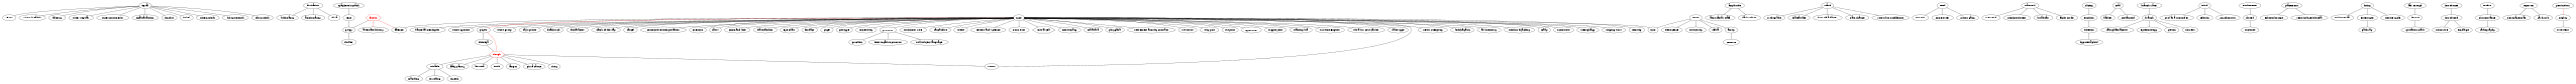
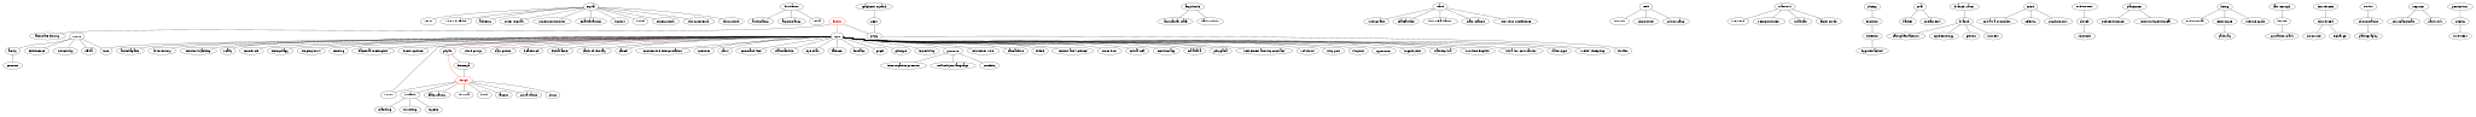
  strict graph {
    equal
    "1900s"
    n3 [label="wire's breadth"]
    abhenry
    "outer regular"
    superconsumerist
    egalitarianism
    isophot
    isohel
    "ninety-ninth"
    "thirty-seventh"
    "thirty-sixth"
    divination
    arithmancy
    amniomancy
    "völva"
    fiction [color=red fontcolor=red shape=hexagon]
    "alternate history"
    type
    pulpy
    icon
    antichagasic
    "ad inventory"
    "session hijacking"
    scally
    scombroid
    stenophagy
    "singing bowl"
    xenolog
    "bacterial meningitis"
    "bomb cyclone"
    phyllo
    "blood group"
    "bajo quinto"
    beachrock
    bicharacter
    "catch of the day"
    cancel
    "consecutive interpretation"
    coercion
    cauri
    "command line"
    diatoxanthin
    "eye chart"
    faience
    fondaco
    gugel
    gliotype
    incredulity
    pronoun
    "Kirschner wire"
    Lancashire
    lidded
    "Letters and Science"
    "moon boot"
-   "mitral cell" [shape=hexagon]
+   "mitral cell"
    meritocracy
    "ma'abara"
    phrygana
    "retirement annuity contract"
    "roll cloud"
    "ruby port"
    rhupunt
    typesetter
    "toggle joint"
    "training bra"
    "two-line English"
    "ultra low cost carrier"
    "value type"
    wonut
    "Welsh Sheepdog"
    thriller
    sense
    amity
    dehiscence
    inductivity
    "uff da"
    connote
    bisteeya
    dough [color=red fontcolor=red shape=hexagon]
    "interrogative pronoun"
    "null-subject language"
    proclitic
    amplitude
    "almucantar staff"
    "dark soliton"
    stand
    orthograde
    chateaulike
    "dust off a batter"
    "main chance"
    "vote of no confidence"
    seek
    osmosis
    "come-outer"
    "prison gang"
    transmit
    oversend
    semipersistent
    broadcast
    "flight mode"
    slicing
    excision
    deletion
    hypotetraploid
    "spaghetti squash"
    pepo
    coal
    backet
    metacresol
    suitable
    "flaky pastry"
    khurma
    knish
    langos
    "pizza sauce"
    pirog
    mantling
    towelling
    toyetic
    "branch water"
    branch
    calosphaeriaceous
    epidemiology
    gibbon
    "iron fist"
    mind
    "cool as a cucumber"
    celerity
    psychomotor
    eudiometer
    closed
    unclosed
    placement
    echoendoscope
    ventriculoperitioneal
    lining
    endometrial
    enterocyte
    "uterine cycle"
    pathway
    "fair enough"
    denote
    "quotation mark"
    introducee
    introduced
    normwise
    "T-Charge"
    modus
    circumstance
    pathography
    reporter
    newspaperman
    yardwork
    petricolous
    mighty
    turbulent
    equal -- "1900s"
    equal -- n3
    equal -- abhenry
    equal -- "outer regular"
    equal -- superconsumerist
    equal -- egalitarianism
    equal -- isophot
    equal -- isohel
    equal -- "ninety-ninth"
    equal -- "thirty-seventh"
    equal -- "thirty-sixth"
    divination -- arithmancy
    divination -- amniomancy
    divination -- "völva"
-   fiction -- "alternate history" [color=red]
-   fiction -- faience [color=red]
+   fiction -- "alternate history"
+   fiction -- type [color=red]
    fiction -- pulpy
    type -- icon
    type -- antichagasic
    type -- "ad inventory"
    type -- "session hijacking"
    type -- scally
    type -- scombroid
    type -- stenophagy
    type -- "singing bowl"
    type -- xenolog
    type -- "bacterial meningitis"
    type -- "bomb cyclone"
    type -- phyllo [color=red]
    type -- "blood group"
    type -- "bajo quinto"
    type -- beachrock
    type -- bicharacter
    type -- "catch of the day"
    type -- cancel
    type -- "consecutive interpretation"
    type -- coercion
    type -- cauri
    type -- "command line"
    type -- diatoxanthin
    type -- "eye chart"
    type -- faience
    type -- fondaco
    type -- gugel
    type -- gliotype
    type -- incredulity
    type -- pronoun
    type -- "Kirschner wire"
    type -- Lancashire
    type -- lidded
    type -- "Letters and Science"
    type -- "moon boot"
    type -- "mitral cell"
    type -- meritocracy
    type -- "ma'abara"
    type -- phrygana
    type -- "retirement annuity contract"
    type -- "roll cloud"
    type -- "ruby port"
    type -- rhupunt
    type -- typesetter
    type -- "toggle joint"
    type -- "training bra"
    type -- "two-line English"
    type -- "ultra low cost carrier"
    type -- "value type"
    type -- wonut
    type -- "Welsh Sheepdog"
    pulpy -- thriller
    phyllo -- bisteeya
    phyllo -- dough [color=red]
    pronoun -- "interrogative pronoun"
    pronoun -- "null-subject language"
    pronoun -- proclitic
    sense -- icon
    sense -- amity
    sense -- dehiscence
    sense -- inductivity
    sense -- "uff da"
    amity -- connote
    bisteeya -- dough
    dough -- wonut
    dough -- suitable
    dough -- "flaky pastry"
    dough -- khurma
    dough -- knish
    dough -- langos
    dough -- "pizza sauce"
    dough -- pirog
    amplitude -- "almucantar staff"
    amplitude -- "dark soliton"
    stand -- orthograde
    stand -- chateaulike
    stand -- "dust off a batter"
    stand -- "main chance"
    stand -- "vote of no confidence"
    seek -- osmosis
    seek -- "come-outer"
    seek -- "prison gang"
    transmit -- oversend
    transmit -- semipersistent
    transmit -- broadcast
    transmit -- "flight mode"
    slicing -- excision
    excision -- deletion
    deletion -- hypotetraploid
    "spaghetti squash" -- pepo
    pepo -- pulpy
    coal -- backet
    coal -- metacresol
    suitable -- mantling
    suitable -- towelling
    suitable -- toyetic
    "branch water" -- branch
    branch -- calosphaeriaceous
    branch -- epidemiology
    branch -- gibbon
    branch -- "iron fist"
    mind -- "cool as a cucumber"
    mind -- celerity
    mind -- psychomotor
    eudiometer -- closed
    closed -- unclosed
    placement -- echoendoscope
    placement -- ventriculoperitioneal
    lining -- endometrial
    lining -- enterocyte
    lining -- "uterine cycle"
    enterocyte -- pathway
    "fair enough" -- denote
    denote -- "quotation mark"
    introducee -- introduced
    introduced -- normwise
    introduced -- "T-Charge"
    modus -- circumstance
    circumstance -- pathography
    reporter -- newspaperman
    reporter -- yardwork
    petricolous -- mighty [color=red]
    mighty -- turbulent
  }
